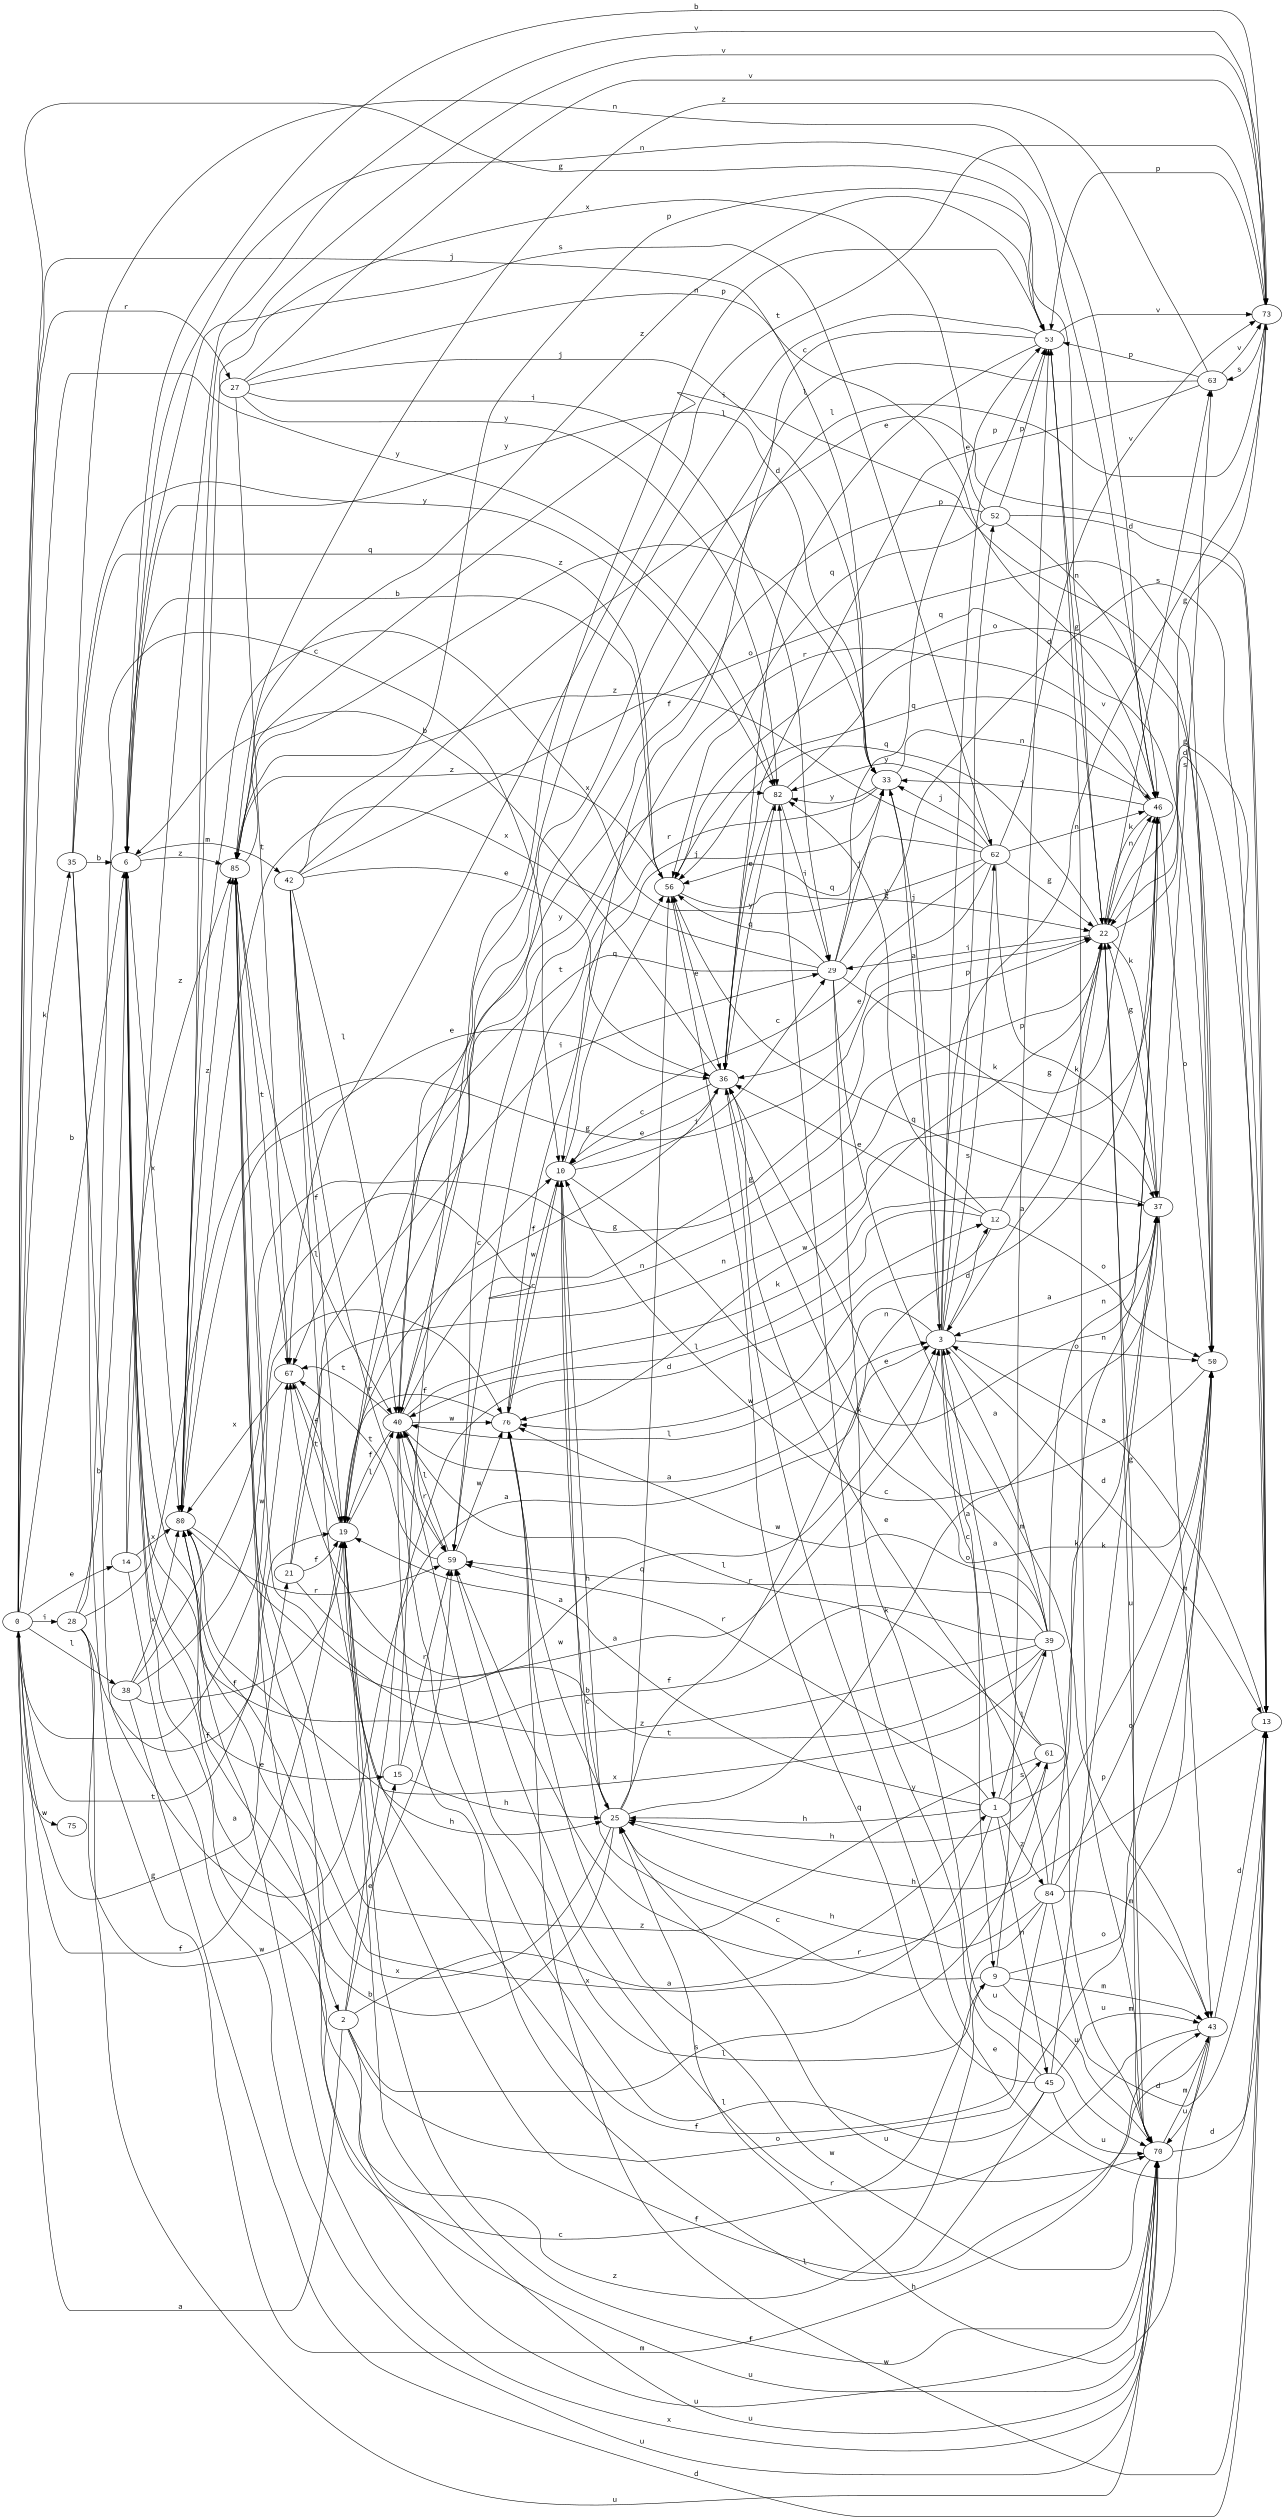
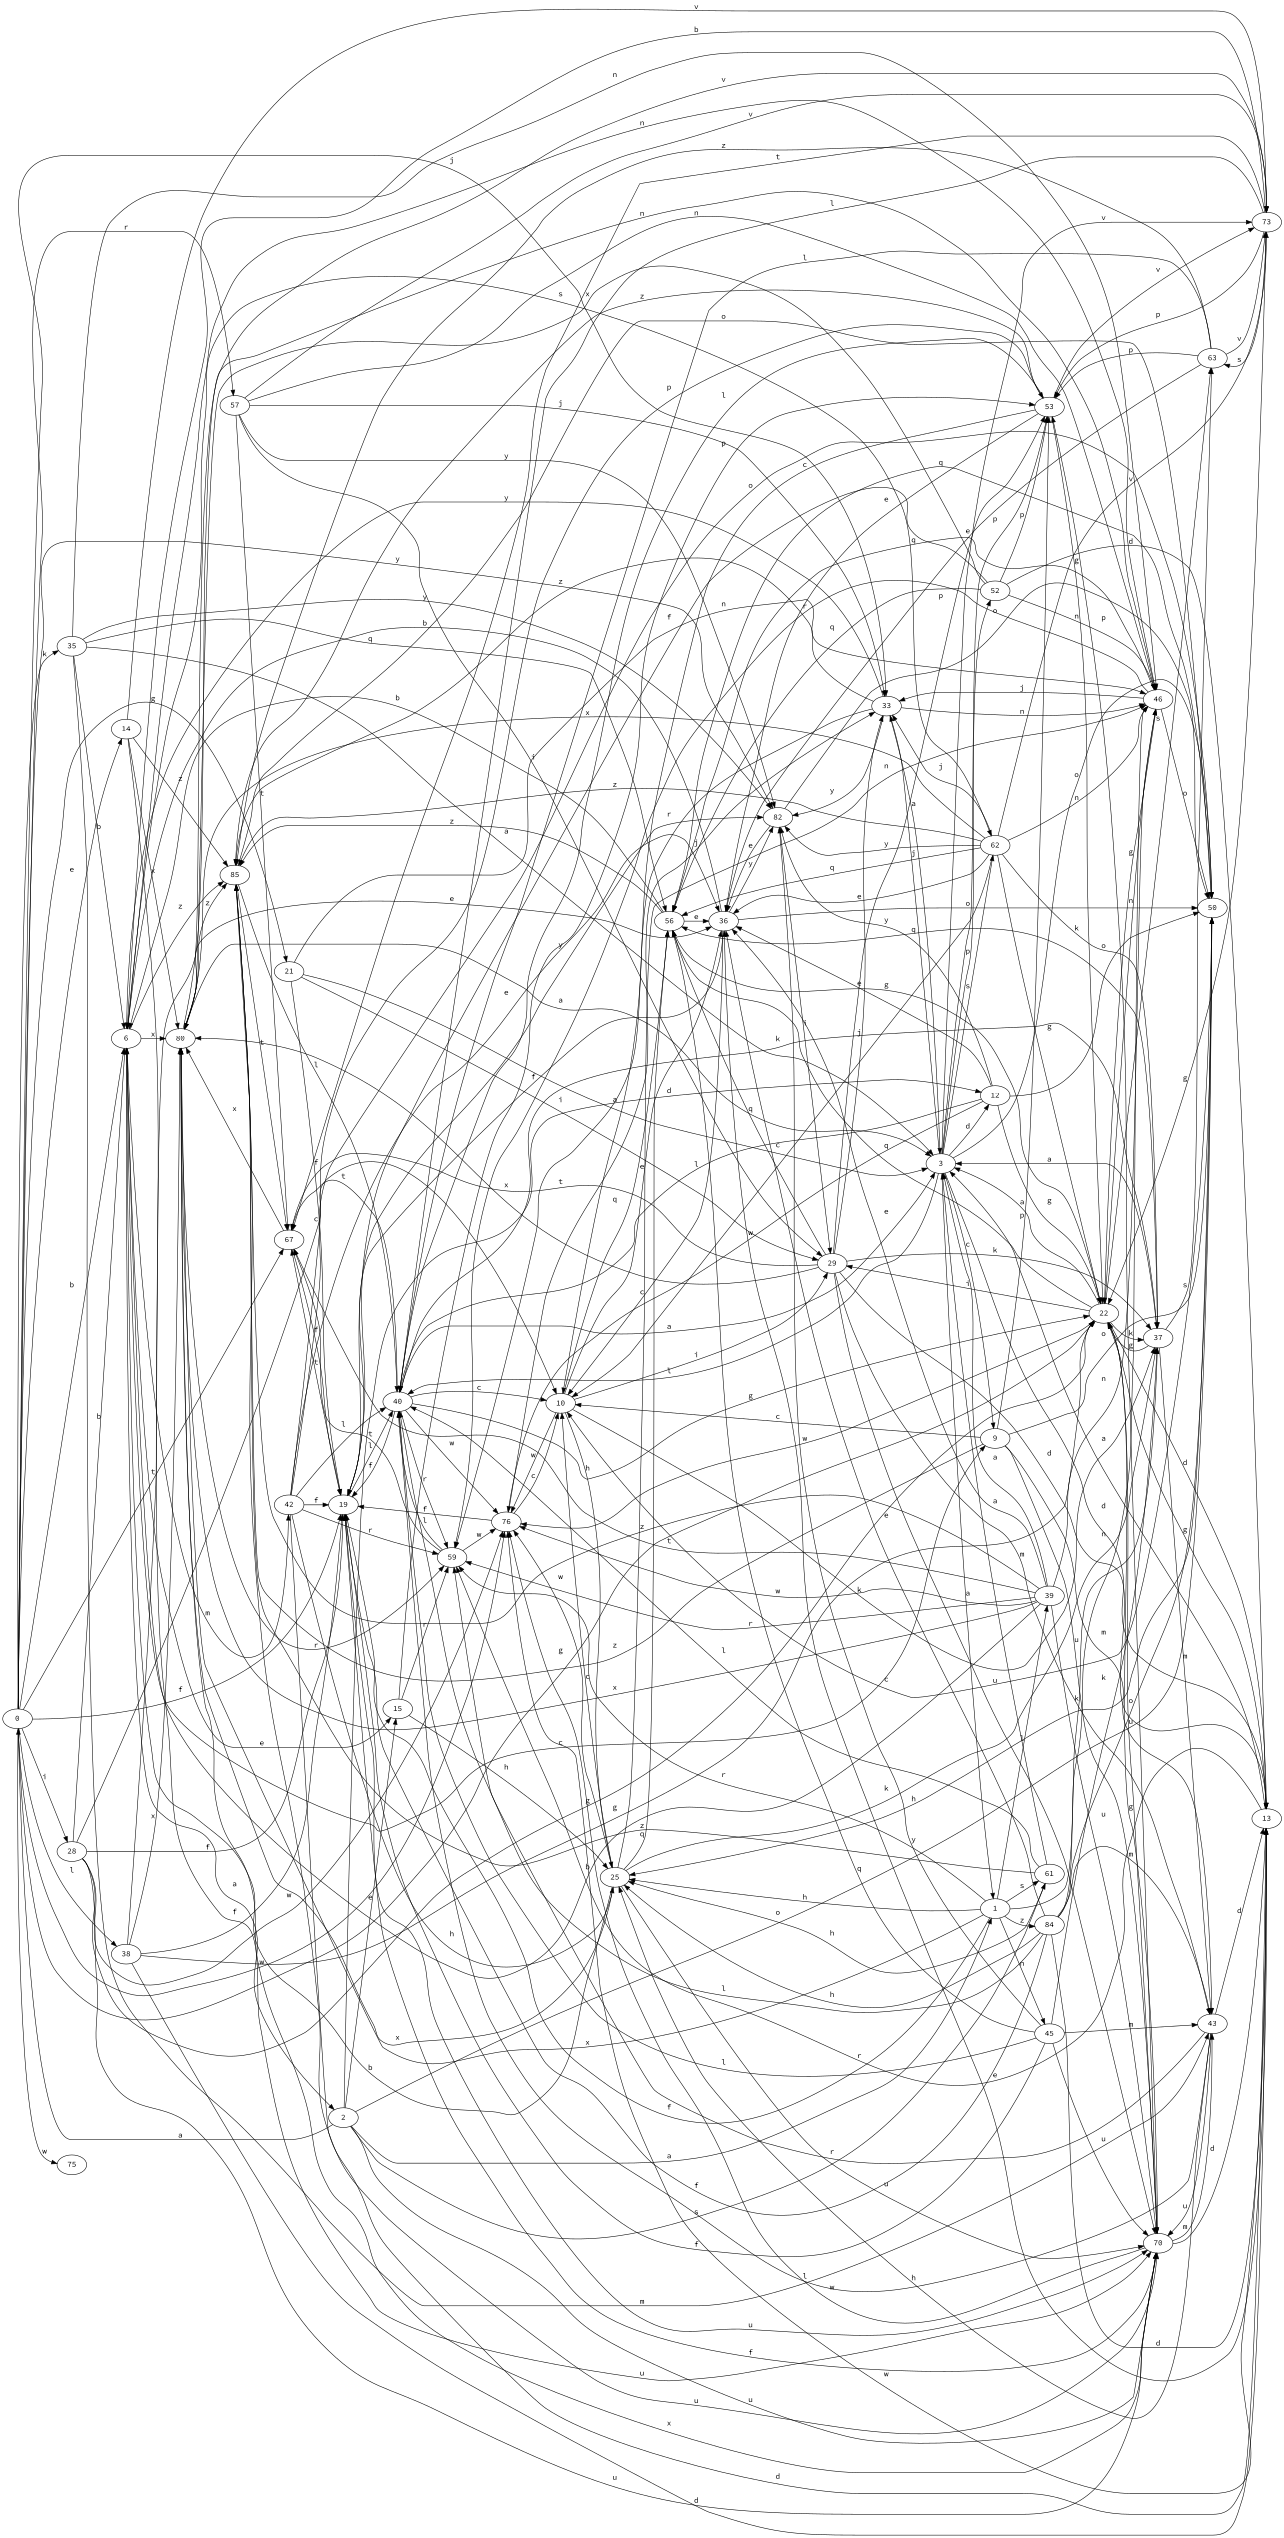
  strict digraph {
    fontname="Source Code Pro"
    rankdir=LR
    node [fontname="Source Code Pro"]
    edge [fontname="Source Code Pro"]
    0
    6
    14
    19
    21
    22
    28
    33
    35
    38
-   57 [label=27]
+   57
    67
    75
    76
    82
    80
    2
    15
    9
    62
    42
    46
    85
    70
    73
    40
    3
    29
    37
    13
    56
    63
    10
    59
    43
    50
    n37 [label=36]
    1
    25
    39
    45
    61
    84
    12
    53
    52
    0 -> 6 [label=b]
    0 -> 14 [label=e]
    0 -> 19 [label=f]
    0 -> 21 [label=g]
    0 -> 22 [label=g]
    0 -> 28 [label=i]
    0 -> 33 [label=j]
    0 -> 35 [label=k]
    0 -> 38 [label=l]
    0 -> 57 [label=r]
    0 -> 67 [label=t]
    0 -> 75 [label=w]
    0 -> 76 [label=w]
    0 -> 82 [label=y]
    6 -> 80 [label=x]
    6 -> 2 [label=a]
    6 -> 15 [label=e]
    6 -> 9 [label=c]
    6 -> 62 [label=s]
    6 -> 42 [label=m]
    6 -> 46 [label=n]
    6 -> 85 [label=z]
    14 -> 80 [label=x]
    14 -> 85 [label=z]
    14 -> 70 [label=u]
    14 -> 73 [label=v]
    19 -> 67 [label=t]
    19 -> 82 [label=y]
    19 -> 70 [label=u]
    19 -> 40 [label=l]
    21 -> 19 [label=f]
    21 -> 46 [label=n]
    21 -> 3 [label=a]
    21 -> 29 [label=i]
    22 -> 76 [label=w]
    22 -> 46 [label=n]
    22 -> 70 [label=u]
    22 -> 3 [label=a]
    22 -> 29 [label=i]
    22 -> 37 [label=k]
    22 -> 13 [label=d]
    22 -> 56 [label=q]
    22 -> 63 [label=s]
    28 -> 6 [label=b]
    28 -> 19 [label=f]
    28 -> 22 [label=g]
-   28 -> 59 [label=w]
+   28 -> 76 [label=w]
    28 -> 70 [label=u]
    28 -> 10 [label=c]
    33 -> 6 [label=y]
    33 -> 82 [label=y]
    33 -> 46 [label=n]
    33 -> 85 [label=z]
    33 -> 3 [label=a]
    33 -> 59 [label=r]
    35 -> 6 [label=b]
    35 -> 82 [label=y]
    35 -> 46 [label=n]
    35 -> 3 [label=a]
    35 -> 56 [label=q]
    35 -> 43 [label=m]
    38 -> 19 [label=f]
    38 -> 22 [label=g]
    38 -> 80 [label=x]
    38 -> 46 [label=n]
    38 -> 13 [label=d]
    57 -> 33 [label=j]
    57 -> 67 [label=t]
    57 -> 82 [label=y]
    57 -> 46 [label=n]
    57 -> 73 [label=v]
    57 -> 29 [label=i]
    67 -> 19 [label=f]
    67 -> 80 [label=x]
    76 -> 19 [label=f]
    76 -> 33 [label=j]
    76 -> 10 [label=c]
    82 -> 29 [label=i]
    82 -> 50 [label=o]
    82 -> n37 [label=e]
    80 -> 85 [label=z]
    80 -> 73 [label=v]
    80 -> 3 [label=a]
    80 -> 59 [label=r]
    80 -> n37 [label=e]
    2 -> 0 [label=a]
    2 -> 15 [label=e]
    2 -> 70 [label=u]
    2 -> 50 [label=o]
    2 -> 1 [label=a]
    2 -> 61 [label=s]
    2 -> 12 [label=d]
    15 -> 59 [label=r]
    15 -> 25 [label=h]
    15 -> 53 [label=p]
    9 -> 85 [label=z]
    9 -> 70 [label=u]
    9 -> 10 [label=c]
    9 -> 43 [label=m]
    9 -> 50 [label=o]
    9 -> 53 [label=p]
    62 -> 22 [label=g]
    62 -> 33 [label=j]
    62 -> 82 [label=y]
    62 -> 80 [label=x]
    62 -> 46 [label=n]
    62 -> 85 [label=z]
    62 -> 73 [label=v]
    62 -> 37 [label=k]
    62 -> 56 [label=q]
    62 -> 10 [label=c]
    62 -> n37 [label=e]
    42 -> 19 [label=f]
    42 -> 40 [label=l]
    42 -> 13 [label=d]
    42 -> 59 [label=r]
    42 -> 50 [label=o]
    42 -> n37 [label=e]
    42 -> 25 [label=h]
    42 -> 53 [label=p]
-   46 -> 22 [label=k]
+   46 -> 22 [label=g]
    46 -> 33 [label=j]
    46 -> 56 [label=q]
    46 -> 59 [label=r]
    46 -> 50 [label=o]
    85 -> 67 [label=t]
    85 -> 70 [label=u]
    85 -> 40 [label=l]
-   85 -> 50 [label=i]
+   85 -> 50 [label=o]
    70 -> 19 [label=f]
    70 -> 22 [label=g]
    70 -> 76 [label=w]
    70 -> 80 [label=x]
    70 -> 13 [label=d]
    70 -> 43 [label=m]
    70 -> 53 [label=p]
    73 -> 6 [label=b]
    73 -> 22 [label=g]
    73 -> 67 [label=t]
    73 -> 40 [label=l]
    73 -> 63 [label=s]
    73 -> 53 [label=p]
    40 -> 19 [label=f]
    40 -> 22 [label=g]
    40 -> 67 [label=t]
    40 -> 76 [label=w]
    40 -> 3 [label=a]
    40 -> 37 [label=k]
    40 -> 10 [label=c]
    40 -> 59 [label=r]
    3 -> 33 [label=j]
    3 -> 9 [label=c]
    3 -> 62 [label=s]
    3 -> 73 [label=v]
    3 -> 40 [label=l]
    3 -> 13 [label=d]
    3 -> 50 [label=o]
    3 -> 1 [label=a]
    3 -> 12 [label=d]
    3 -> 53 [label=p]
    3 -> 52 [label=p]
    29 -> 33 [label=j]
    29 -> 67 [label=t]
    29 -> 80 [label=x]
    29 -> 70 [label=u]
    29 -> 37 [label=k]
    29 -> 13 [label=d]
    29 -> 56 [label=q]
    29 -> 43 [label=m]
    29 -> 53 [label=p]
    37 -> 22 [label=g]
    37 -> 3 [label=a]
    37 -> 56 [label=q]
    37 -> 63 [label=s]
    37 -> 43 [label=m]
    13 -> 22 [label=g]
    13 -> 76 [label=w]
    13 -> 3 [label=a]
    13 -> 59 [label=r]
    13 -> n37 [label=e]
    56 -> 6 [label=b]
    56 -> 22 [label=g]
    56 -> 85 [label=z]
    56 -> n37 [label=e]
    63 -> 85 [label=z]
    63 -> 73 [label=v]
    63 -> 40 [label=l]
    63 -> n37 [label=e]
    63 -> 53 [label=p]
    10 -> 76 [label=w]
    10 -> 29 [label=i]
    10 -> 37 [label=k]
    10 -> 56 [label=q]
    10 -> n37 [label=e]
    10 -> 25 [label=h]
    59 -> 67 [label=t]
    59 -> 76 [label=w]
    59 -> 40 [label=l]
    43 -> 70 [label=u]
    43 -> 40 [label=l]
    43 -> 13 [label=d]
    43 -> 59 [label=r]
    43 -> 25 [label=h]
    50 -> 56 [label=q]
    50 -> 10 [label=c]
    50 -> 25 [label=h]
    n37 -> 6 [label=b]
    n37 -> 19 [label=f]
    n37 -> 82 [label=y]
    n37 -> 10 [label=c]
    n37 -> 50 [label=o]
    1 -> 19 [label=f]
    1 -> 80 [label=x]
    1 -> 37 [label=k]
    1 -> 59 [label=r]
    1 -> 25 [label=h]
    1 -> 39 [label=l]
    1 -> 45 [label=n]
    1 -> 61 [label=s]
    1 -> 84 [label=z]
    25 -> 6 [label=b]
    25 -> 76 [label=w]
    25 -> 80 [label=x]
    25 -> 46 [label=n]
    25 -> 70 [label=u]
    25 -> 37 [label=k]
    25 -> 56 [label=q]
    25 -> 10 [label=c]
    39 -> 6 [label=b]
    39 -> 67 [label=t]
    39 -> 76 [label=w]
    39 -> 80 [label=x]
    39 -> 46 [label=n]
    39 -> 85 [label=z]
    39 -> 70 [label=u]
    39 -> 3 [label=a]
    39 -> 59 [label=r]
    39 -> n37 [label=e]
    45 -> 19 [label=f]
    45 -> 82 [label=y]
    45 -> 70 [label=u]
    45 -> 40 [label=l]
    45 -> 37 [label=k]
    45 -> 56 [label=q]
    45 -> 43 [label=m]
    61 -> 85 [label=z]
    61 -> 40 [label=l]
    61 -> 3 [label=a]
    61 -> 25 [label=h]
    84 -> 19 [label=f]
    84 -> 46 [label=n]
    84 -> 40 [label=l]
    84 -> 13 [label=d]
    84 -> 43 [label=m]
    84 -> 50 [label=o]
    84 -> n37 [label=e]
    84 -> 25 [label=h]
    12 -> 22 [label=g]
    12 -> 76 [label=w]
    12 -> 82 [label=y]
    12 -> 40 [label=l]
    12 -> 50 [label=o]
    12 -> n37 [label=e]
    53 -> 22 [label=g]
    53 -> 85 [label=z]
    53 -> 73 [label=v]
    53 -> 40 [label=l]
    53 -> 10 [label=c]
    53 -> n37 [label=e]
    52 -> 19 [label=f]
    52 -> 80 [label=x]
    52 -> 46 [label=n]
    52 -> 13 [label=d]
    52 -> 56 [label=q]
    52 -> 53 [label=p]
  }
